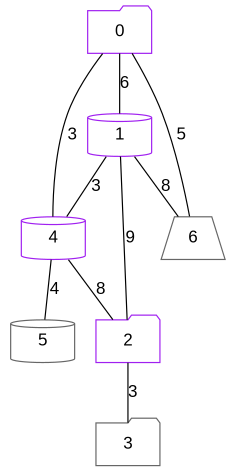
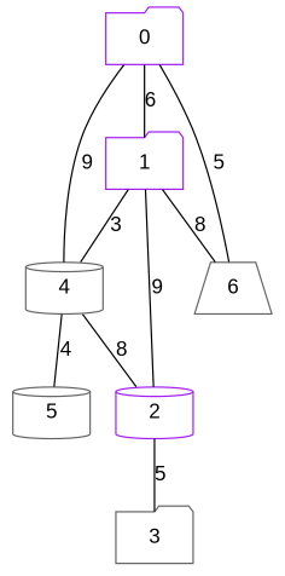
  graph {
    fontname="Liberation Sans"
    node [color=purple fontname="Liberation Sans" shape=folder weight=1]
    edge [fontname="Liberation Sans"]
    0 [weight=2]
-   1 [shape=cylinder]
-   4 [shape=cylinder]
+   1
+   4 [color=gray40 shape=cylinder]
    6 [color=gray40 shape=trapezium weight=4]
-   2
+   2 [shape=cylinder]
    5 [color=gray40 shape=cylinder]
    3 [color=gray40 weight=2]
    0 -- 1 [label=6]
-   0 -- 4 [label=3]
+   0 -- 4 [label=9]
    0 -- 6 [label=5]
    1 -- 4 [label=3]
    1 -- 6 [label=8]
    1 -- 2 [label=9]
    4 -- 2 [label=8]
    4 -- 5 [label=4]
-   2 -- 3 [label=3]
+   2 -- 3 [label=5]
  }
